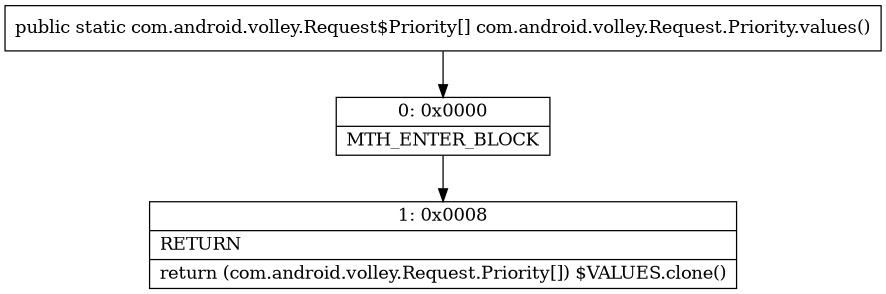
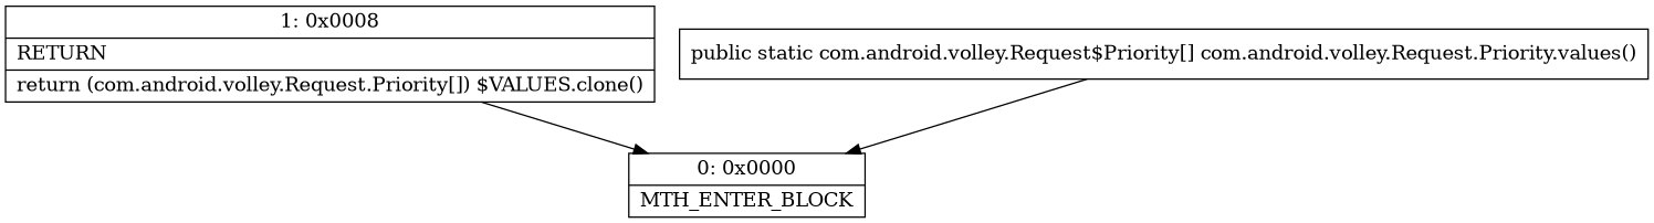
  digraph {
    node [shape=record]
    n1 [label="{0\:\ 0x0000|MTH_ENTER_BLOCK\l}"]
    n2 [label="{1\:\ 0x0008|RETURN\l|return (com.android.volley.Request.Priority[]) $VALUES.clone()\l}"]
    n3 [label="{public static com.android.volley.Request$Priority[] com.android.volley.Request.Priority.values() }"]
-   n1 -> n2
+   n2 -> n1
    n3 -> n1
  }
